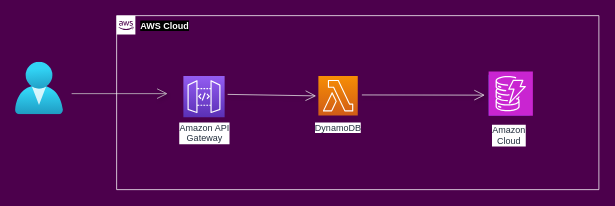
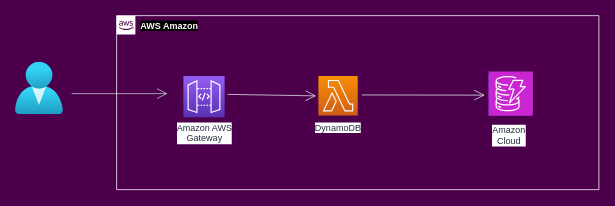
  <mxCell id="0" />
  <mxCell id="1" parent="0" />
  <mxCell id="2" value="DynamoDB" style="outlineConnect=0;fontColor=#232F3E;gradientColor=#F78E04;gradientDirection=north;fillColor=#D05C17;strokeColor=#ffffff;dashed=0;verticalLabelPosition=bottom;verticalAlign=top;align=center;html=1;fontSize=12;fontStyle=0;aspect=fixed;shape=mxgraph.aws4.resourceIcon;resIcon=mxgraph.aws4.lambda;labelBackgroundColor=#ffffff;spacingTop=3;" parent="1" vertex="1"><mxGeometry x="424" y="100.5" width="52.5" height="52.5" as="geometry" /></mxCell>
- <mxCell id="3" value="Amazon API&lt;br&gt;Gateway&lt;br&gt;" style="outlineConnect=0;fontColor=#232F3E;gradientColor=#945DF2;gradientDirection=north;fillColor=#5A30B5;strokeColor=#ffffff;dashed=0;verticalLabelPosition=bottom;verticalAlign=top;align=center;html=1;fontSize=12;fontStyle=0;aspect=fixed;shape=mxgraph.aws4.resourceIcon;resIcon=mxgraph.aws4.api_gateway;labelBackgroundColor=#ffffff;" parent="1" vertex="1"><mxGeometry x="244" y="100.5" width="55" height="55" as="geometry" /></mxCell>
+ <mxCell id="3" value="Amazon AWS&lt;br&gt;Gateway&lt;br&gt;" style="outlineConnect=0;fontColor=#232F3E;gradientColor=#945DF2;gradientDirection=north;fillColor=#5A30B5;strokeColor=#ffffff;dashed=0;verticalLabelPosition=bottom;verticalAlign=top;align=center;html=1;fontSize=12;fontStyle=0;aspect=fixed;shape=mxgraph.aws4.resourceIcon;resIcon=mxgraph.aws4.api_gateway;labelBackgroundColor=#ffffff;" parent="1" vertex="1"><mxGeometry x="244" y="100.5" width="55" height="55" as="geometry" /></mxCell>
  <mxCell id="4" value="Amazon&lt;br&gt;Cloud&lt;br&gt;" style="outlineConnect=0;fontColor=#232F3E;gradientColor=#4D72F3;gradientDirection=north;fillColor=#3334B9;strokeColor=#ffffff;dashed=0;verticalLabelPosition=bottom;verticalAlign=top;align=center;html=1;fontSize=12;fontStyle=0;aspect=fixed;shape=mxgraph.aws4.resourceIcon;resIcon=mxgraph.aws4.dynamodb;labelBackgroundColor=#ffffff;spacingTop=5;" parent="1" vertex="1"><mxGeometry x="651" y="98.75" width="54.75" height="54.75" as="geometry" /></mxCell>
  <mxCell id="5" value="" style="image;aspect=fixed;html=1;points=[];align=center;fontSize=12;image=img/lib/azure2/identity/Users.svg;fillColor=light-dark(#FFFF66,var(--ge-dark-color, #121212));strokeColor=light-dark(#FFFF00,#FFFFFF);" vertex="1" parent="1"><mxGeometry x="20" y="82" width="64" height="70" as="geometry" /></mxCell>
  <mxCell id="6" value="" style="endArrow=open;endFill=1;endSize=12;html=1;rounded=0;fillColor=#CCCCCC;strokeColor=light-dark(#CCCCCC,#FFFFFF);shadow=1;" edge="1" parent="1"><mxGeometry width="160" relative="1" as="geometry"><mxPoint x="95" y="124" as="sourcePoint" /><mxPoint x="223" y="124" as="targetPoint" /></mxGeometry></mxCell>
  <mxCell id="7" value="" style="endArrow=open;endFill=1;endSize=12;html=1;rounded=0;fillColor=#1E1E1E;strokeColor=light-dark(#EAEAEA,#FFFFFF);shadow=1;" edge="1" parent="1"><mxGeometry width="160" relative="1" as="geometry"><mxPoint x="303" y="125" as="sourcePoint" /><mxPoint x="421" y="127" as="targetPoint" /></mxGeometry></mxCell>
  <mxCell id="8" value="" style="endArrow=open;endFill=1;endSize=12;html=1;rounded=0;fillColor=#CCCCCC;strokeColor=light-dark(#EAEAEA,#FFFFFF);shadow=1;" edge="1" parent="1"><mxGeometry width="160" relative="1" as="geometry"><mxPoint x="482" y="125.75" as="sourcePoint" /><mxPoint x="646" y="126" as="targetPoint" /></mxGeometry></mxCell>
  <mxCell id="9" value="" style="sketch=0;points=[[0,0,0],[0.25,0,0],[0.5,0,0],[0.75,0,0],[1,0,0],[0,1,0],[0.25,1,0],[0.5,1,0],[0.75,1,0],[1,1,0],[0,0.25,0],[0,0.5,0],[0,0.75,0],[1,0.25,0],[1,0.5,0],[1,0.75,0]];outlineConnect=0;fontColor=#232F3E;fillColor=#C925D1;strokeColor=#ffffff;dashed=0;verticalLabelPosition=bottom;verticalAlign=top;align=center;html=1;fontSize=12;fontStyle=0;aspect=fixed;shape=mxgraph.aws4.resourceIcon;resIcon=mxgraph.aws4.dynamodb;" vertex="1" parent="1"><mxGeometry x="651" y="94.5" width="59" height="59" as="geometry" /></mxCell>
- <mxCell id="10" value="&lt;b style=&quot;&quot;&gt;&lt;font style=&quot;color: rgb(255, 255, 255); background-color: rgb(0, 0, 0);&quot;&gt;AWS Cloud&lt;/font&gt;&lt;/b&gt;" style="points=[[0,0],[0.25,0],[0.5,0],[0.75,0],[1,0],[1,0.25],[1,0.5],[1,0.75],[1,1],[0.75,1],[0.5,1],[0.25,1],[0,1],[0,0.75],[0,0.5],[0,0.25]];outlineConnect=0;gradientColor=none;html=1;whiteSpace=wrap;fontSize=12;fontStyle=0;container=1;pointerEvents=0;collapsible=0;recursiveResize=0;shape=mxgraph.aws4.group;grIcon=mxgraph.aws4.group_aws_cloud_alt;strokeColor=#FFFFFF;fillColor=none;verticalAlign=top;align=left;spacingLeft=30;fontColor=#232F3E;dashed=10;" vertex="1" parent="1"><mxGeometry x="155" y="20" width="643" height="232" as="geometry" /></mxCell>
+ <mxCell id="10" value="&lt;b style=&quot;&quot;&gt;&lt;font style=&quot;color: rgb(255, 255, 255); background-color: rgb(0, 0, 0);&quot;&gt;AWS Amazon&lt;/font&gt;&lt;/b&gt;" style="points=[[0,0],[0.25,0],[0.5,0],[0.75,0],[1,0],[1,0.25],[1,0.5],[1,0.75],[1,1],[0.75,1],[0.5,1],[0.25,1],[0,1],[0,0.75],[0,0.5],[0,0.25]];outlineConnect=0;gradientColor=none;html=1;whiteSpace=wrap;fontSize=12;fontStyle=0;container=1;pointerEvents=0;collapsible=0;recursiveResize=0;shape=mxgraph.aws4.group;grIcon=mxgraph.aws4.group_aws_cloud_alt;strokeColor=#FFFFFF;fillColor=none;verticalAlign=top;align=left;spacingLeft=30;fontColor=#232F3E;dashed=10;" vertex="1" parent="1"><mxGeometry x="155" y="20" width="643" height="232" as="geometry" /></mxCell>
